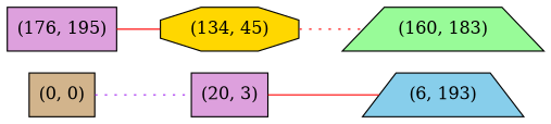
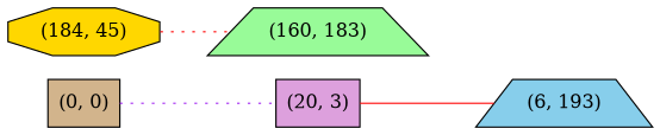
  graph {
    rankdir=LR
    node [fillcolor=plum shape=box style=filled]
    edge [color=red style=dotted weight=1]
    "(0, 0)" [fillcolor=tan]
    "(20, 3)"
    "(6, 193)" [fillcolor=skyblue shape=trapezium]
-   "(184, 45)" [fillcolor=gold shape=octagon label="(134, 45)"]
-   "(176, 195)"
+   "(184, 45)" [fillcolor=gold shape=octagon]
    n6 [fillcolor=palegreen label="(160, 183)" shape=trapezium]
    "(0, 0)" -- "(20, 3)" [color=purple weight=4]
    "(20, 3)" -- "(6, 193)" [style=solid]
    "(184, 45)" -- n6
-   "(176, 195)" -- "(184, 45)" [style=solid]
  }
